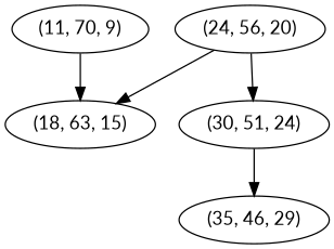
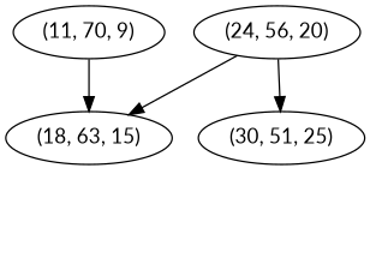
  digraph {
    fontname=Lato
    node [fontname=Lato]
    edge [fontname=Lato]
    "(11, 70, 9)"
    "(18, 63, 15)"
    "(24, 56, 20)"
-   "(30, 51, 25)" [label="(30, 51, 24)"]
-   "(35, 46, 29)"
+   "(30, 51, 25)"
    "(11, 70, 9)" -> "(18, 63, 15)"
    "(24, 56, 20)" -> "(18, 63, 15)"
    "(24, 56, 20)" -> "(30, 51, 25)"
-   "(30, 51, 25)" -> "(35, 46, 29)"
  }
